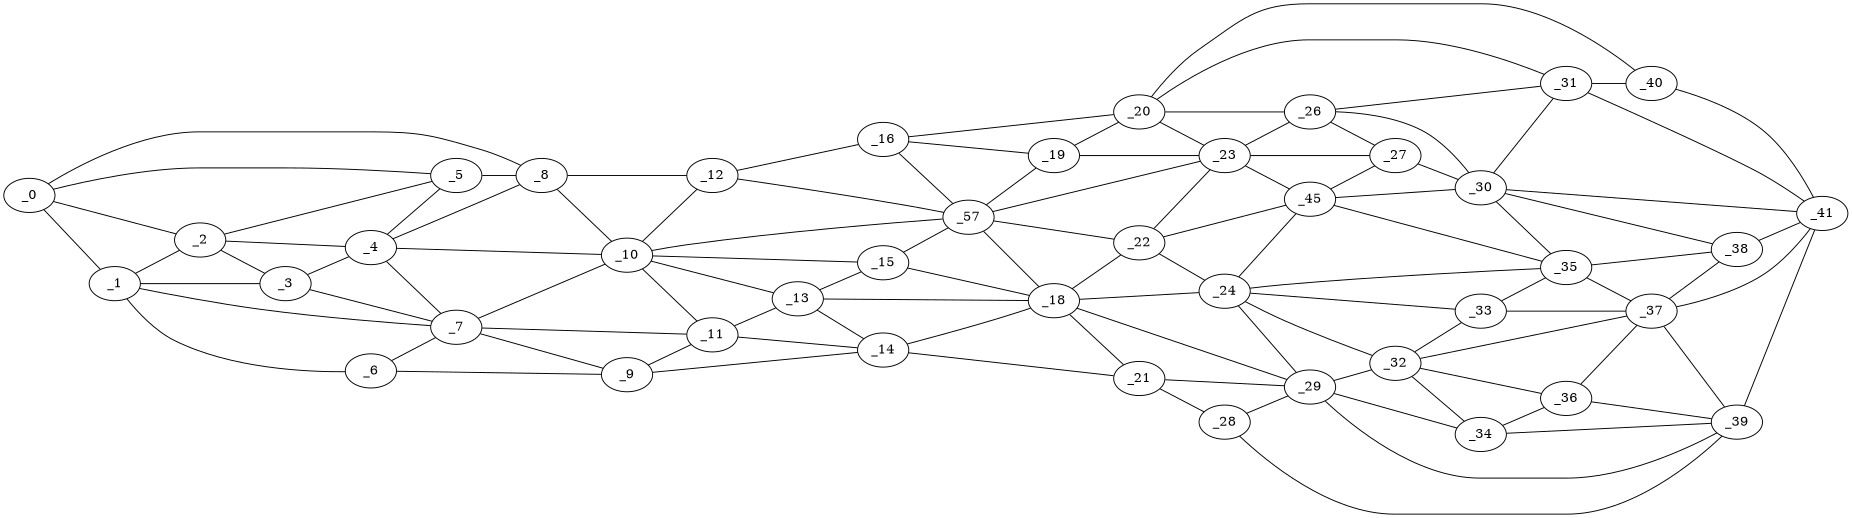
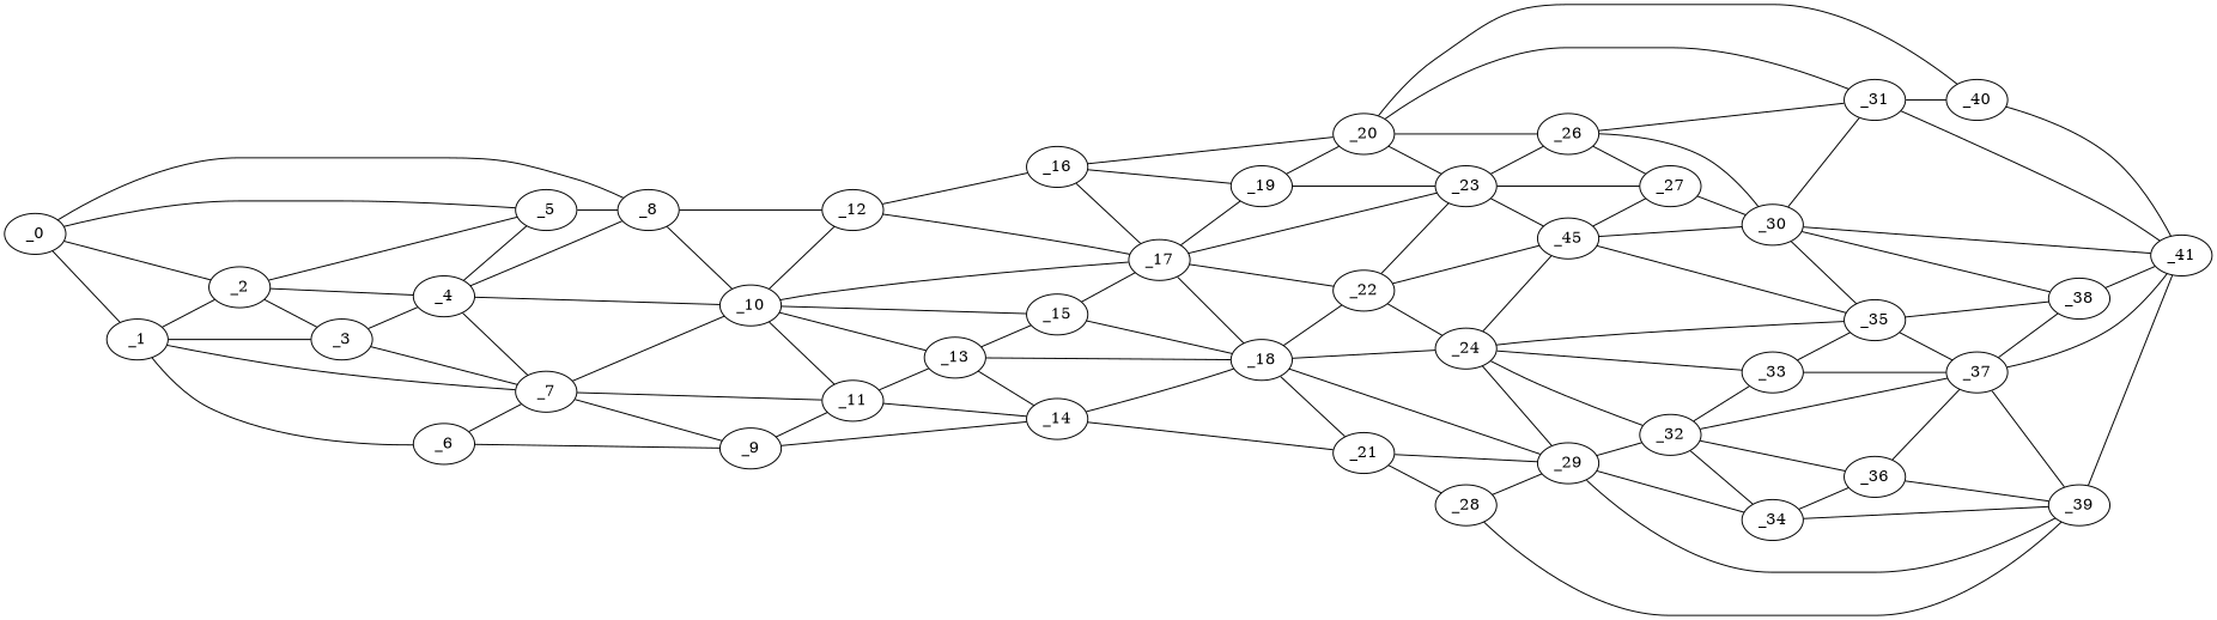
  graph {
    rankdir=LR
    node [x=70 y=104]
    edge [valence=2]
    _0 [x=4 y=41]
    _1 [x=6 y=53]
    _2 [x=20 y=43]
    _5 [x=29 y=39]
    _8 [x=39 y=34]
    _3 [x=24 y=52]
    _6 [x=32 y=102]
    _7 [x=37 y=69]
    _4 [x=28 y=51]
    _10 [x=47 y=59]
    _12 [x=54 y=31]
    _9 [x=43]
    _11 [x=50 y=71]
    _13 [x=58 y=71]
    _15 [x=69 y=61]
-   _17 [y=58 label=_57]
+   _17 [y=58]
    _16 [y=28]
    _14 [x=60]
    _18 [x=76 y=71]
    _19 [x=77 y=29]
    _22 [x=88 y=58]
    _23 [x=90 y=45]
    _21 [x=87]
    _20 [x=86 y=29]
    _24 [x=94 y=67]
    _29 [x=104 y=92]
    _28 [x=103 y=97]
    n28 [label=_45 x=97 y=51]
    _26 [x=101 y=40]
    _27 [x=101 y=45]
    _31 [x=111 y=37]
    _40 [x=122 y=38]
    _32 [x=111 y=80]
    _33 [x=112 y=69]
    _35 [x=115 y=62]
    _39 [x=120 y=88]
    _34 [x=112 y=84]
    _30 [x=110 y=47]
    _41 [x=123 y=43]
    _36 [x=118 y=79]
    _37 [x=119 y=74]
    _38 [x=120 y=53]
    _0 -- _1 [valence=1]
    _0 -- _2 [valence=1]
    _0 -- _5
    _0 -- _8 [valence=1]
    _1 -- _2 [valence=1]
    _1 -- _3 [valence=1]
    _1 -- _6 [valence=1]
    _1 -- _7
    _2 -- _5
    _2 -- _3
    _2 -- _4 [valence=1]
    _5 -- _8 [valence=1]
    _8 -- _10
    _8 -- _12 [valence=1]
    _3 -- _7 [valence=1]
    _3 -- _4
    _6 -- _7 [valence=1]
    _6 -- _9 [valence=1]
    _7 -- _10
    _7 -- _9 [valence=1]
    _7 -- _11
    _4 -- _5 [valence=1]
    _4 -- _8
    _4 -- _7
    _4 -- _10
    _10 -- _12
    _10 -- _11
    _10 -- _13
    _10 -- _15
    _10 -- _17
    _12 -- _17
    _12 -- _16 [valence=1]
    _9 -- _11
    _9 -- _14 [valence=1]
    _11 -- _13
    _11 -- _14 [valence=1]
    _13 -- _15
    _13 -- _14
    _13 -- _18 [valence=1]
    _15 -- _17 [valence=1]
    _15 -- _18 [valence=1]
    _17 -- _18
    _17 -- _19
    _17 -- _22
    _17 -- _23 [valence=1]
    _16 -- _17
    _16 -- _19
    _16 -- _20 [valence=1]
    _14 -- _18
    _14 -- _21 [valence=1]
    _18 -- _22
    _18 -- _21
    _18 -- _24
    _18 -- _29
    _19 -- _23
    _19 -- _20
    _22 -- _23
    _22 -- _24 [valence=1]
    _22 -- n28
    _23 -- n28 [valence=1]
    _23 -- _26
    _23 -- _27
    _21 -- _29
    _21 -- _28 [valence=1]
    _20 -- _23 [valence=1]
    _20 -- _26 [valence=1]
    _20 -- _31 [valence=1]
    _20 -- _40 [valence=1]
    _24 -- _29 [valence=1]
    _24 -- n28
    _24 -- _32
    _24 -- _33 [valence=1]
    _24 -- _35
    _29 -- _32
    _29 -- _39
    _29 -- _34
    _28 -- _29
    _28 -- _39 [valence=1]
    n28 -- _27
    n28 -- _35 [valence=1]
    n28 -- _30
    _26 -- _27
    _26 -- _31
    _26 -- _30
    _27 -- _30
    _31 -- _40 [valence=1]
    _31 -- _41
    _40 -- _41 [valence=1]
    _32 -- _33
    _32 -- _34
    _32 -- _36
    _32 -- _37
    _33 -- _35 [valence=1]
    _33 -- _37
    _35 -- _37
    _35 -- _38
    _39 -- _41 [valence=1]
    _34 -- _39
    _34 -- _36
    _30 -- _31 [valence=1]
    _30 -- _35
    _30 -- _41
    _30 -- _38
    _36 -- _39
    _36 -- _37
    _37 -- _39
    _37 -- _41 [valence=1]
    _37 -- _38
    _38 -- _41
  }
